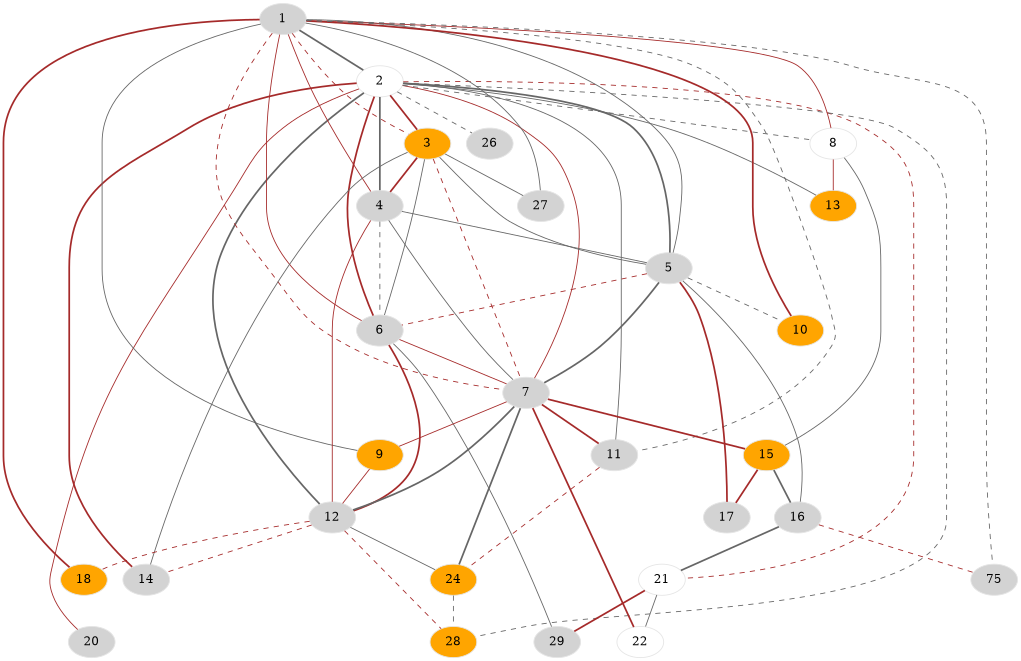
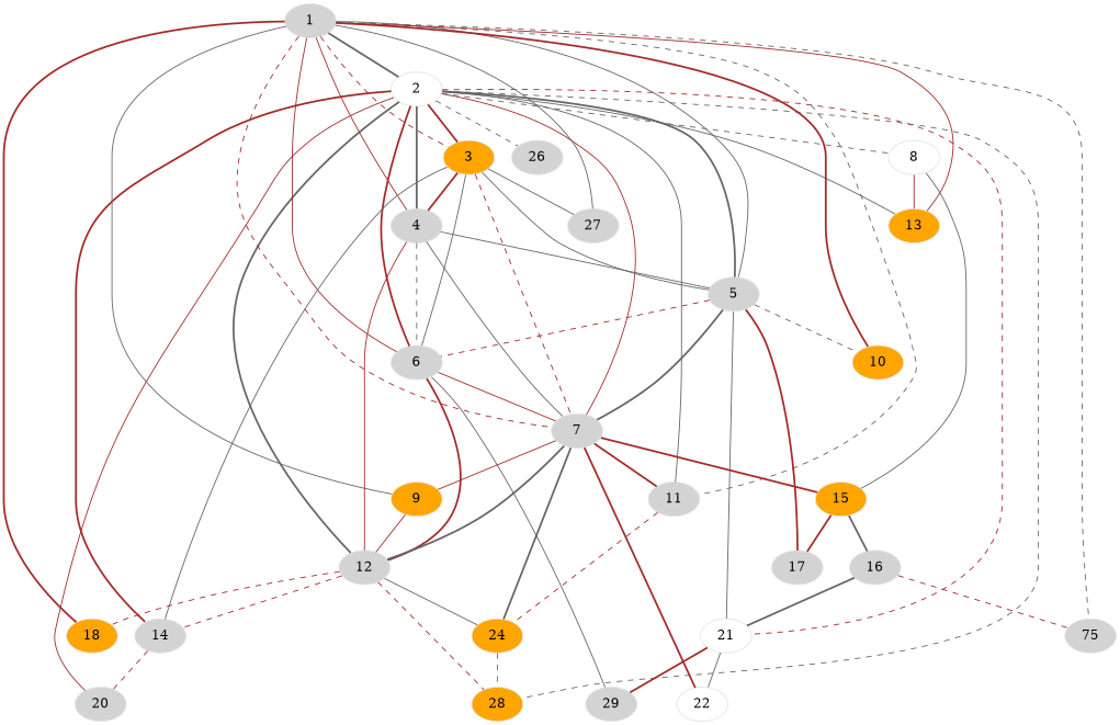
  graph {
    node [color=gray90 fillcolor=lightgrey style=filled]
    edge [color=brown style=solid weight=1.0]
    2 [fillcolor=white]
    1
    3 [fillcolor=orange]
    4
    5
    6
    7
    8 [fillcolor=white]
    9 [fillcolor=orange]
    10 [fillcolor=orange]
    11
    18 [fillcolor=orange]
    n13 [label=75]
    27
    12
    13 [fillcolor=orange]
    14
    20
    21 [fillcolor=white]
    26
    28 [fillcolor=orange]
    16
    17
    29
    15 [fillcolor=orange]
    22 [fillcolor=white]
    24 [fillcolor=orange]
    2 -- 3 [style=bold weight=2.0]
    2 -- 4 [color=gray40 style=bold weight=3.0]
    2 -- 5 [color=gray40 style=bold weight=2.0]
    2 -- 6 [style=bold weight=4.0]
    2 -- 7 [weight=4.0]
    2 -- 8 [color=gray40 style=dashed]
    2 -- 11 [color=gray40]
    2 -- 12 [color=gray40 style=bold]
    2 -- 13 [color=gray40]
    2 -- 14 [style=bold weight=3.0]
    2 -- 20
    2 -- 21 [style=dashed]
    2 -- 26 [color=gray40 style=dashed]
    2 -- 28 [color=gray40 style=dashed]
    1 -- 2 [color=gray40 style=bold weight=4.0]
    1 -- 3 [style=dashed]
    1 -- 4 [weight=2.0]
    1 -- 5 [color=gray40]
    1 -- 6 [weight=8.0]
    1 -- 7 [style=dashed weight=3.0]
-   1 -- 8
+   1 -- 13
    1 -- 9 [color=gray40 weight=2.0]
    1 -- 10 [style=bold]
    1 -- 11 [color=gray40 style=dashed]
    1 -- 18 [style=bold]
    1 -- n13 [color=gray40 style=dashed]
    1 -- 27 [color=gray40]
    3 -- 4 [style=bold]
    3 -- 5 [color=gray40]
    3 -- 6 [color=gray40 weight=3.0]
    3 -- 7 [style=dashed weight=2.0]
    3 -- 27 [color=gray40]
    3 -- 14 [color=gray40]
    4 -- 5 [color=gray40]
    4 -- 6 [color=gray40 style=dashed weight=2.0]
    4 -- 7 [color=gray40 weight=2.0]
    4 -- 12 [weight=8.0]
    5 -- 6 [style=dashed weight=2.0]
    5 -- 7 [color=gray40 style=bold weight=3.0]
    5 -- 10 [color=gray40 style=dashed]
-   5 -- 16 [color=gray40]
+   5 -- 21 [color=gray40]
    5 -- 17 [style=bold]
    6 -- 7 [weight=4.0]
    6 -- 12 [style=bold]
    6 -- 29 [color=gray40]
    7 -- 9
    7 -- 11 [style=bold]
    7 -- 12 [color=gray40 style=bold]
    7 -- 15 [style=bold]
    7 -- 22 [style=bold]
    7 -- 24 [color=gray40 style=bold]
    8 -- 13
    8 -- 15 [color=gray40]
    9 -- 12 [weight=3.0]
    11 -- 24 [style=dashed]
    12 -- 18 [style=dashed]
    12 -- 14 [style=dashed weight=2.0]
    12 -- 28 [style=dashed]
    12 -- 24 [color=gray40]
+   14 -- 20 [style=dashed]
    21 -- 29 [style=bold]
    21 -- 22 [color=gray40]
    16 -- n13 [style=dashed]
    16 -- 21 [color=gray40 style=bold]
    15 -- 16 [color=gray40 style=bold]
    15 -- 17 [style=bold]
    24 -- 28 [color=gray40 style=dashed]
  }
